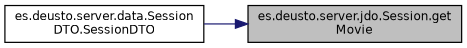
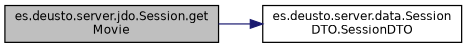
  digraph {
    rankdir=RL
    node [color=black fontname=Helvetica fontsize=10 shape=record style=filled]
    n1 [fillcolor=grey75 fontcolor=black height=0.2 label="es.deusto.server.jdo.Session.get\lMovie" width=0.4]
    n2 [fillcolor=white height=0.2 label="es.deusto.server.data.Session\lDTO.SessionDTO" width=0.4]
-   n1 -> n2 [color=midnightblue dir=back fontname=Helvetica fontsize=10 labelfontname=Helvetica labelfontsize=10 style=solid]
+   n2 -> n1 [color=midnightblue dir=back fontname=Helvetica fontsize=10 labelfontname=Helvetica labelfontsize=10 style=solid]
  }
